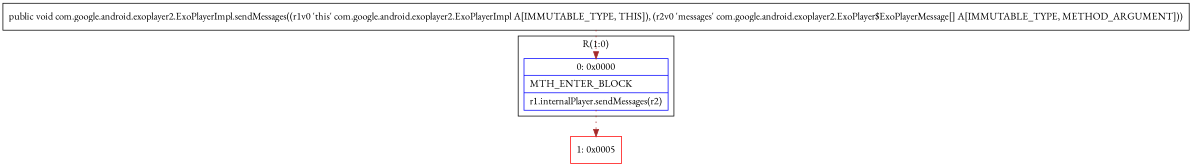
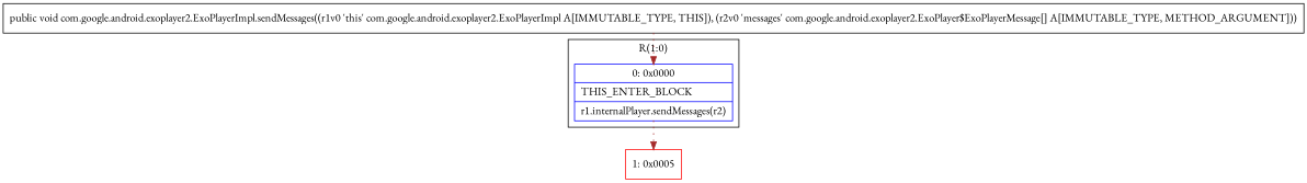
  digraph {
    fontname="EB Garamond"
    node [shape=record fontname="EB Garamond"]
    edge [color=brown style=dotted fontname="EB Garamond"]
-   n1 [color=blue label="{0\:\ 0x0000|MTH_ENTER_BLOCK\l|r1.internalPlayer.sendMessages(r2)\l}"]
+   n1 [color=blue label="{0\:\ 0x0000|THIS_ENTER_BLOCK\l|r1.internalPlayer.sendMessages(r2)\l}"]
    n2 [color=red label="{1\:\ 0x0005}"]
    n3 [label="{public void com.google.android.exoplayer2.ExoPlayerImpl.sendMessages((r1v0 'this' com.google.android.exoplayer2.ExoPlayerImpl A[IMMUTABLE_TYPE, THIS]), (r2v0 'messages' com.google.android.exoplayer2.ExoPlayer$ExoPlayerMessage[] A[IMMUTABLE_TYPE, METHOD_ARGUMENT])) }"]
    subgraph cluster_1 {
      label="R(1:0)"
      n1
    }
    n1 -> n2
    n3 -> n1
  }
